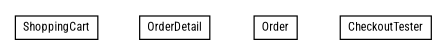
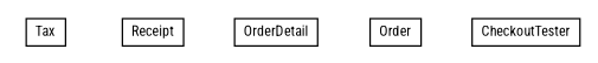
  digraph {
    nodesep=0.25
    ranksep=0.5
    fontname="Roboto Condensed"
    node [fontcolor=black fontname="Roboto Condensed" fontsize=10.0 shape=plaintext]
-   n2 [label=<<table title="org.thoughtworks.sales.stage.cart.ShoppingCart" border="0" cellborder="1" cellspacing="0" cellpadding="2" port="p" href="./ShoppingCart.html"> 		<tr><td><table border="0" cellspacing="0" cellpadding="1"> <tr><td align="center" balign="center"> ShoppingCart </td></tr> 		</table></td></tr> 		</table>>]
+   n1 [label=<<table title="org.thoughtworks.sales.stage.cart.Tax" border="0" cellborder="1" cellspacing="0" cellpadding="2" port="p" href="./Tax.html"> 		<tr><td><table border="0" cellspacing="0" cellpadding="1"> <tr><td align="center" balign="center"> Tax </td></tr> 		</table></td></tr> 		</table>>]
+   n3 [label=<<table title="org.thoughtworks.sales.stage.cart.Receipt" border="0" cellborder="1" cellspacing="0" cellpadding="2" port="p" href="./Receipt.html"> 		<tr><td><table border="0" cellspacing="0" cellpadding="1"> <tr><td align="center" balign="center"> Receipt </td></tr> 		</table></td></tr> 		</table>>]
    n4 [label=<<table title="org.thoughtworks.sales.stage.cart.OrderDetail" border="0" cellborder="1" cellspacing="0" cellpadding="2" port="p" href="./OrderDetail.html"> 		<tr><td><table border="0" cellspacing="0" cellpadding="1"> <tr><td align="center" balign="center"> OrderDetail </td></tr> 		</table></td></tr> 		</table>>]
    n5 [label=<<table title="org.thoughtworks.sales.stage.cart.Order" border="0" cellborder="1" cellspacing="0" cellpadding="2" port="p" href="./Order.html"> 		<tr><td><table border="0" cellspacing="0" cellpadding="1"> <tr><td align="center" balign="center"> Order </td></tr> 		</table></td></tr> 		</table>>]
    n6 [label=<<table title="org.thoughtworks.sales.stage.cart.CheckoutTester" border="0" cellborder="1" cellspacing="0" cellpadding="2" port="p" href="./CheckoutTester.html"> 		<tr><td><table border="0" cellspacing="0" cellpadding="1"> <tr><td align="center" balign="center"> CheckoutTester </td></tr> 		</table></td></tr> 		</table>>]
  }
